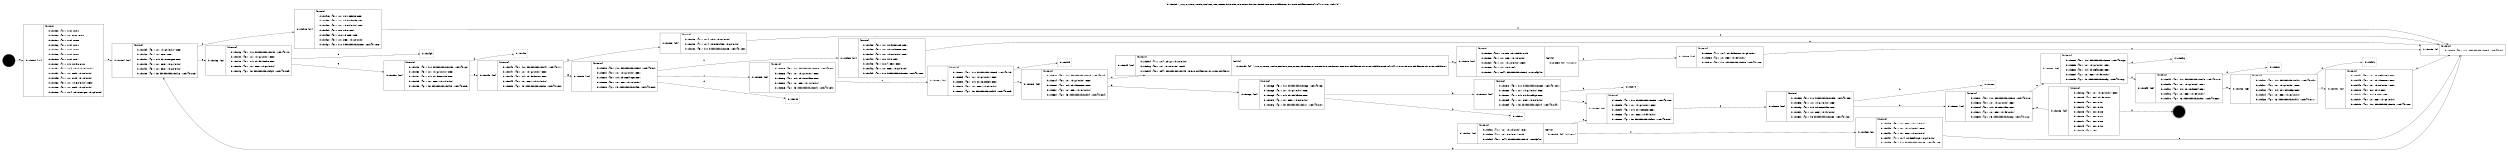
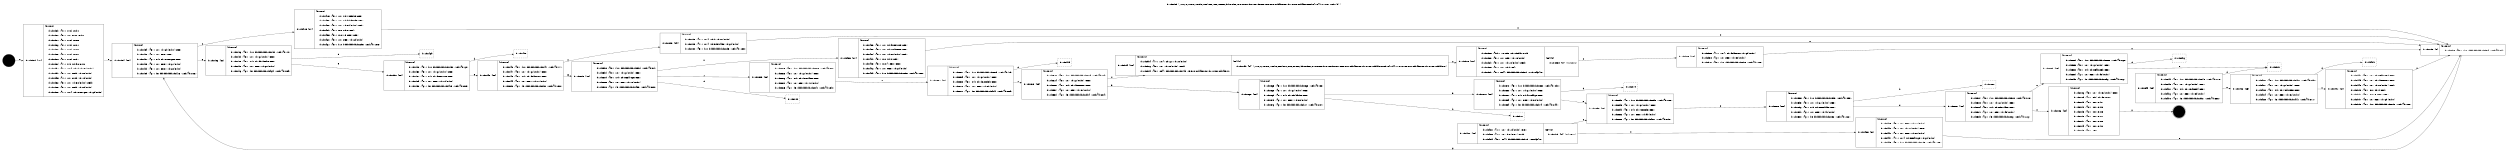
  digraph {
    fontname="DejaVu Sans Mono"
    label="0x401d80 (/mnt/c/Users/mathe/Desktop/tcc/POCII/binaries/extr_macvimsrcgui_mac.c_EventModifiers2VimMouseModifiers_Final-ollvm.out::main(0))"
    labelloc=t
    rankdir=LR
    node [fontname="DejaVu Sans Mono" shape=record]
    edge [fontname="DejaVu Sans Mono"]
    Entry [fillcolor=black height=0.3 shape=circle style=filled width=0.3]
    n2 [label="{\n     0x401d80 [47]\l\n     | [instrs]\l\n     &nbsp;&nbsp;0x401d80 \<+1\>: push %rbp\l\n     &nbsp;&nbsp;0x401d81 \<+3\>: mov %rsp,%rbp\l\n     &nbsp;&nbsp;0x401d84 \<+2\>: push %r15\l\n     &nbsp;&nbsp;0x401d86 \<+2\>: push %r14\l\n     &nbsp;&nbsp;0x401d88 \<+2\>: push %r13\l\n     &nbsp;&nbsp;0x401d8a \<+2\>: push %r12\l\n     &nbsp;&nbsp;0x401d8c \<+1\>: push %rbx\l\n     &nbsp;&nbsp;0x401d8d \<+7\>: sub $0x98,%rsp\l\n     &nbsp;&nbsp;0x401d94 \<+7\>: movl $0x0,-0x34(%rbp)\l\n     &nbsp;&nbsp;0x401d9b \<+3\>: mov %edi,-0x38(%rbp)\l\n     &nbsp;&nbsp;0x401d9e \<+4\>: mov %rsi,-0x40(%rbp)\l\n     &nbsp;&nbsp;0x401da2 \<+3\>: mov -0x38(%rbp),%edi\l\n     &nbsp;&nbsp;0x401da5 \<+3\>: mov %edi,-0x30(%rbp)\l\n     &nbsp;&nbsp;0x401da8 \<+7\>: movl $0x87a37653,-0x60(%rbp)\l\n  }"]
    n3 [label="{\n     0x401daf [23]\l\n     | [instrs]\l\n     &nbsp;&nbsp;0x401daf \<+3\>: mov -0x60(%rbp),%eax\l\n     &nbsp;&nbsp;0x401db2 \<+2\>: mov %eax,%ecx\l\n     &nbsp;&nbsp;0x401db4 \<+6\>: sub $0x87a37653,%ecx\l\n     &nbsp;&nbsp;0x401dba \<+3\>: mov %eax,-0x64(%rbp)\l\n     &nbsp;&nbsp;0x401dbd \<+3\>: mov %ecx,-0x68(%rbp)\l\n     &nbsp;&nbsp;0x401dc0 \<+6\>: je 0000000000401f4e \<main+0x1ce\>\l\n  }"]
    n4 [label="{\n     0x401f4e [27]\l\n     | [instrs]\l\n     &nbsp;&nbsp;0x401f4e \<+5\>: mov $0x7ca58b5,%eax\l\n     &nbsp;&nbsp;0x401f53 \<+5\>: mov $0x9079a39e,%ecx\l\n     &nbsp;&nbsp;0x401f58 \<+3\>: mov -0x30(%rbp),%edx\l\n     &nbsp;&nbsp;0x401f5b \<+3\>: cmp $0x2,%edx\l\n     &nbsp;&nbsp;0x401f5e \<+3\>: cmovne %ecx,%eax\l\n     &nbsp;&nbsp;0x401f61 \<+3\>: mov %eax,-0x60(%rbp)\l\n     &nbsp;&nbsp;0x401f64 \<+5\>: jmp 000000000040220e \<main+0x48e\>\l\n  }"]
    n5 [label="{\n     0x401dc6 [22]\l\n     | [instrs]\l\n     &nbsp;&nbsp;0x401dc6 \<+5\>: jmp 0000000000401dcb \<main+0x4b\>\l\n     &nbsp;&nbsp;0x401dcb \<+3\>: mov -0x64(%rbp),%eax\l\n     &nbsp;&nbsp;0x401dce \<+5\>: sub $0x9079a39e,%eax\l\n     &nbsp;&nbsp;0x401dd3 \<+3\>: mov %eax,-0x6c(%rbp)\l\n     &nbsp;&nbsp;0x401dd6 \<+6\>: je 0000000000401f69 \<main+0x1e9\>\l\n  }"]
    n6 [label="{\n     0x40220e [5]\l\n     | [instrs]\l\n     &nbsp;&nbsp;0x40220e \<+5\>: jmp 0000000000401daf \<main+0x2f\>\l\n  }"]
    n7 [label="{\n     0x401f69\l\n  }" style=dashed]
    n8 [label="{\n     0x401ddc [22]\l\n     | [instrs]\l\n     &nbsp;&nbsp;0x401ddc \<+5\>: jmp 0000000000401de1 \<main+0x61\>\l\n     &nbsp;&nbsp;0x401de1 \<+3\>: mov -0x64(%rbp),%eax\l\n     &nbsp;&nbsp;0x401de4 \<+5\>: sub $0x91ea7cce,%eax\l\n     &nbsp;&nbsp;0x401de9 \<+3\>: mov %eax,-0x70(%rbp)\l\n     &nbsp;&nbsp;0x401dec \<+6\>: je 0000000000401fbe \<main+0x23e\>\l\n  }"]
    n9 [label="{\n     0x401fbe\l\n  }" style=dashed]
    n10 [label="{\n     0x401df2 [22]\l\n     | [instrs]\l\n     &nbsp;&nbsp;0x401df2 \<+5\>: jmp 0000000000401df7 \<main+0x77\>\l\n     &nbsp;&nbsp;0x401df7 \<+3\>: mov -0x64(%rbp),%eax\l\n     &nbsp;&nbsp;0x401dfa \<+5\>: sub $0x9cfa2781,%eax\l\n     &nbsp;&nbsp;0x401dff \<+3\>: mov %eax,-0x74(%rbp)\l\n     &nbsp;&nbsp;0x401e02 \<+6\>: je 00000000004021b3 \<main+0x433\>\l\n  }"]
    Exit [fillcolor=black height=0.3 peripheries=2 shape=circle style=filled width=0.3]
    n12 [label="{\n     0x4021b3 [19]\l\n     | [instrs]\l\n     &nbsp;&nbsp;0x4021b3 \<+7\>: movl $0x0,-0x34(%rbp)\l\n     &nbsp;&nbsp;0x4021ba \<+7\>: movl $0x3037d9e2,-0x60(%rbp)\l\n     &nbsp;&nbsp;0x4021c1 \<+5\>: jmp 000000000040220e \<main+0x48e\>\l\n  }"]
    n13 [label="{\n     0x401e08 [22]\l\n     | [instrs]\l\n     &nbsp;&nbsp;0x401e08 \<+5\>: jmp 0000000000401e0d \<main+0x8d\>\l\n     &nbsp;&nbsp;0x401e0d \<+3\>: mov -0x64(%rbp),%eax\l\n     &nbsp;&nbsp;0x401e10 \<+5\>: sub $0xae5f716e,%eax\l\n     &nbsp;&nbsp;0x401e15 \<+3\>: mov %eax,-0x78(%rbp)\l\n     &nbsp;&nbsp;0x401e18 \<+6\>: je 0000000000401fa3 \<main+0x223\>\l\n  }"]
    n14 [label="{\n     0x402035 [18]\l\n     | [instrs]\l\n     &nbsp;&nbsp;0x402035 \<+7\>: movl $0x9cfa2781,-0x60(%rbp)\l\n     &nbsp;&nbsp;0x40203c \<+6\>: mov %eax,-0xac(%rbp)\l\n     &nbsp;&nbsp;0x402042 \<+5\>: jmp 000000000040220e \<main+0x48e\>\l\n  }"]
    n15 [label="{\n     0x401fa3 [27]\l\n     | [instrs]\l\n     &nbsp;&nbsp;0x401fa3 \<+5\>: mov $0x91ea7cce,%eax\l\n     &nbsp;&nbsp;0x401fa8 \<+5\>: mov $0x7cdb155e,%ecx\l\n     &nbsp;&nbsp;0x401fad \<+3\>: mov -0x2c(%rbp),%edx\l\n     &nbsp;&nbsp;0x401fb0 \<+3\>: cmp $0x1,%edx\l\n     &nbsp;&nbsp;0x401fb3 \<+3\>: cmovl %ecx,%eax\l\n     &nbsp;&nbsp;0x401fb6 \<+3\>: mov %eax,-0x60(%rbp)\l\n     &nbsp;&nbsp;0x401fb9 \<+5\>: jmp 000000000040220e \<main+0x48e\>\l\n  }"]
    n16 [label="{\n     0x401e1e [22]\l\n     | [instrs]\l\n     &nbsp;&nbsp;0x401e1e \<+5\>: jmp 0000000000401e23 \<main+0xa3\>\l\n     &nbsp;&nbsp;0x401e23 \<+3\>: mov -0x64(%rbp),%eax\l\n     &nbsp;&nbsp;0x401e26 \<+5\>: sub $0xd148df23,%eax\l\n     &nbsp;&nbsp;0x401e2b \<+3\>: mov %eax,-0x7c(%rbp)\l\n     &nbsp;&nbsp;0x401e2e \<+6\>: je 00000000004021db \<main+0x45b\>\l\n  }"]
    n17 [label="{\n     0x4021db\l\n  }" style=dashed]
    n18 [label="{\n     0x40201e [23]\l\n     | [instrs]\l\n     &nbsp;&nbsp;0x40201e \<+10\>: movabs $0x4030f2,%rdi\l\n     &nbsp;&nbsp;0x402028 \<+3\>: mov %eax,-0x4c(%rbp)\l\n     &nbsp;&nbsp;0x40202b \<+3\>: mov -0x4c(%rbp),%esi\l\n     &nbsp;&nbsp;0x40202e \<+2\>: mov $0x0,%al\l\n     &nbsp;&nbsp;0x402030 \<+5\>: call 0000000000401030 \<printf@plt\>\l\n     | [calls]\l\n     &nbsp;&nbsp;0x401030 \{1\} (unknown)\l\n  }"]
    n19 [label="{\n     0x401e34 [22]\l\n     | [instrs]\l\n     &nbsp;&nbsp;0x401e34 \<+5\>: jmp 0000000000401e39 \<main+0xb9\>\l\n     &nbsp;&nbsp;0x401e39 \<+3\>: mov -0x64(%rbp),%eax\l\n     &nbsp;&nbsp;0x401e3c \<+5\>: sub $0xd845cd5b,%eax\l\n     &nbsp;&nbsp;0x401e41 \<+3\>: mov %eax,-0x80(%rbp)\l\n     &nbsp;&nbsp;0x401e44 \<+6\>: je 0000000000401fd9 \<main+0x259\>\l\n  }"]
    n20 [label="{\n     0x401f2b\l\n  }" style=dashed]
    n21 [label="{\n     0x401fd9\l\n  }" style=dashed]
    n22 [label="{\n     0x401e4a [25]\l\n     | [instrs]\l\n     &nbsp;&nbsp;0x401e4a \<+5\>: jmp 0000000000401e4f \<main+0xcf\>\l\n     &nbsp;&nbsp;0x401e4f \<+3\>: mov -0x64(%rbp),%eax\l\n     &nbsp;&nbsp;0x401e52 \<+5\>: sub $0xdbae51e1,%eax\l\n     &nbsp;&nbsp;0x401e57 \<+6\>: mov %eax,-0x84(%rbp)\l\n     &nbsp;&nbsp;0x401e5d \<+6\>: je 000000000040200f \<main+0x28f\>\l\n  }"]
    n23 [label="{\n     0x401ff4 [27]\l\n     | [instrs]\l\n     &nbsp;&nbsp;0x401ff4 \<+5\>: mov $0x3ef02ce0,%eax\l\n     &nbsp;&nbsp;0x401ff9 \<+5\>: mov $0xdbae51e1,%ecx\l\n     &nbsp;&nbsp;0x401ffe \<+3\>: mov -0x2c(%rbp),%edx\l\n     &nbsp;&nbsp;0x402001 \<+3\>: cmp $0x0,%edx\l\n     &nbsp;&nbsp;0x402004 \<+3\>: cmove %ecx,%eax\l\n     &nbsp;&nbsp;0x402007 \<+3\>: mov %eax,-0x60(%rbp)\l\n     &nbsp;&nbsp;0x40200a \<+5\>: jmp 000000000040220e \<main+0x48e\>\l\n  }"]
    n24 [label="{\n     0x40200f [15]\l\n     | [instrs]\l\n     &nbsp;&nbsp;0x40200f \<+7\>: movl $0x64,-0x48(%rbp)\l\n     &nbsp;&nbsp;0x402016 \<+3\>: mov -0x48(%rbp),%edi\l\n     &nbsp;&nbsp;0x402019 \<+5\>: call 0000000000401790 \<EventModifiers2VimMouseModifiers\>\l\n     | [calls]\l\n     &nbsp;&nbsp;0x401790 \{1\} (/mnt/c/Users/mathe/Desktop/tcc/POCII/binaries/extr_macvimsrcgui_mac.c_EventModifiers2VimMouseModifiers_Final-ollvm.out::EventModifiers2VimMouseModifiers)\l\n  }"]
    n25 [label="{\n     0x401e63 [25]\l\n     | [instrs]\l\n     &nbsp;&nbsp;0x401e63 \<+5\>: jmp 0000000000401e68 \<main+0xe8\>\l\n     &nbsp;&nbsp;0x401e68 \<+3\>: mov -0x64(%rbp),%eax\l\n     &nbsp;&nbsp;0x401e6b \<+5\>: sub $0xe0db9cb2,%eax\l\n     &nbsp;&nbsp;0x401e70 \<+6\>: mov %eax,-0x88(%rbp)\l\n     &nbsp;&nbsp;0x401e76 \<+6\>: je 0000000000402047 \<main+0x2c7\>\l\n  }"]
    n26 [label="{\n     0x401f12 [25]\l\n     | [instrs]\l\n     &nbsp;&nbsp;0x401f12 \<+5\>: jmp 0000000000401f17 \<main+0x197\>\l\n     &nbsp;&nbsp;0x401f17 \<+3\>: mov -0x64(%rbp),%eax\l\n     &nbsp;&nbsp;0x401f1a \<+5\>: sub $0x7cdb155e,%eax\l\n     &nbsp;&nbsp;0x401f1f \<+6\>: mov %eax,-0xa4(%rbp)\l\n     &nbsp;&nbsp;0x401f25 \<+6\>: je 0000000000401ff4 \<main+0x274\>\l\n  }"]
    n27 [label="{\n     0x402047\l\n  }" style=dashed]
    n28 [label="{\n     0x401e7c [25]\l\n     | [instrs]\l\n     &nbsp;&nbsp;0x401e7c \<+5\>: jmp 0000000000401e81 \<main+0x101\>\l\n     &nbsp;&nbsp;0x401e81 \<+3\>: mov -0x64(%rbp),%eax\l\n     &nbsp;&nbsp;0x401e84 \<+5\>: sub $0xf711996c,%eax\l\n     &nbsp;&nbsp;0x401e89 \<+6\>: mov %eax,-0x8c(%rbp)\l\n     &nbsp;&nbsp;0x401e8f \<+6\>: je 000000000040207f \<main+0x2ff\>\l\n  }"]
    n29 [label="{\n     0x4020d2\l\n  }" style=dashed]
    n30 [label="{\n     0x40207f\l\n  }" style=dashed]
    n31 [label="{\n     0x401e95 [25]\l\n     | [instrs]\l\n     &nbsp;&nbsp;0x401e95 \<+5\>: jmp 0000000000401e9a \<main+0x11a\>\l\n     &nbsp;&nbsp;0x401e9a \<+3\>: mov -0x64(%rbp),%eax\l\n     &nbsp;&nbsp;0x401e9d \<+5\>: sub $0x7ca58b5,%eax\l\n     &nbsp;&nbsp;0x401ea2 \<+6\>: mov %eax,-0x90(%rbp)\l\n     &nbsp;&nbsp;0x401ea8 \<+6\>: je 0000000000401f81 \<main+0x201\>\l\n  }"]
    n32 [label="{\n     0x401ef9 [25]\l\n     | [instrs]\l\n     &nbsp;&nbsp;0x401ef9 \<+5\>: jmp 0000000000401efe \<main+0x17e\>\l\n     &nbsp;&nbsp;0x401efe \<+3\>: mov -0x64(%rbp),%eax\l\n     &nbsp;&nbsp;0x401f01 \<+5\>: sub $0x4549530f,%eax\l\n     &nbsp;&nbsp;0x401f06 \<+6\>: mov %eax,-0xa0(%rbp)\l\n     &nbsp;&nbsp;0x401f0c \<+6\>: je 00000000004020d2 \<main+0x352\>\l\n  }"]
    n33 [label="{\n     0x401eae [25]\l\n     | [instrs]\l\n     &nbsp;&nbsp;0x401eae \<+5\>: jmp 0000000000401eb3 \<main+0x133\>\l\n     &nbsp;&nbsp;0x401eb3 \<+3\>: mov -0x64(%rbp),%eax\l\n     &nbsp;&nbsp;0x401eb6 \<+5\>: sub $0x1532b908,%eax\l\n     &nbsp;&nbsp;0x401ebb \<+6\>: mov %eax,-0x94(%rbp)\l\n     &nbsp;&nbsp;0x401ec1 \<+6\>: je 00000000004021a2 \<main+0x422\>\l\n  }"]
    n34 [label="{\n     0x402196\l\n  }" style=dashed]
    n35 [label="{\n     0x401f81 [13]\l\n     | [instrs]\l\n     &nbsp;&nbsp;0x401f81 \<+4\>: mov -0x40(%rbp),%rax\l\n     &nbsp;&nbsp;0x401f85 \<+4\>: mov 0x8(%rax),%rdi\l\n     &nbsp;&nbsp;0x401f89 \<+5\>: call 0000000000401040 \<atoi@plt\>\l\n     | [calls]\l\n     &nbsp;&nbsp;0x401040 \{1\} (unknown)\l\n  }"]
    n36 [label="{\n     0x401f8e [21]\l\n     | [instrs]\l\n     &nbsp;&nbsp;0x401f8e \<+3\>: mov %eax,-0x44(%rbp)\l\n     &nbsp;&nbsp;0x401f91 \<+3\>: mov -0x44(%rbp),%eax\l\n     &nbsp;&nbsp;0x401f94 \<+3\>: mov %eax,-0x2c(%rbp)\l\n     &nbsp;&nbsp;0x401f97 \<+7\>: movl $0xae5f716e,-0x60(%rbp)\l\n     &nbsp;&nbsp;0x401f9e \<+5\>: jmp 000000000040220e \<main+0x48e\>\l\n  }"]
    n37 [label="{\n     0x4021a2\l\n  }" style=dashed]
    n38 [label="{\n     0x401ec7 [25]\l\n     | [instrs]\l\n     &nbsp;&nbsp;0x401ec7 \<+5\>: jmp 0000000000401ecc \<main+0x14c\>\l\n     &nbsp;&nbsp;0x401ecc \<+3\>: mov -0x64(%rbp),%eax\l\n     &nbsp;&nbsp;0x401ecf \<+5\>: sub $0x3037d9e2,%eax\l\n     &nbsp;&nbsp;0x401ed4 \<+6\>: mov %eax,-0x98(%rbp)\l\n     &nbsp;&nbsp;0x401eda \<+6\>: je 00000000004021c6 \<main+0x446\>\l\n  }"]
    n39 [label="{\n     0x401ee0 [25]\l\n     | [instrs]\l\n     &nbsp;&nbsp;0x401ee0 \<+5\>: jmp 0000000000401ee5 \<main+0x165\>\l\n     &nbsp;&nbsp;0x401ee5 \<+3\>: mov -0x64(%rbp),%eax\l\n     &nbsp;&nbsp;0x401ee8 \<+5\>: sub $0x3ef02ce0,%eax\l\n     &nbsp;&nbsp;0x401eed \<+6\>: mov %eax,-0x9c(%rbp)\l\n     &nbsp;&nbsp;0x401ef3 \<+6\>: je 0000000000402196 \<main+0x416\>\l\n  }"]
    n40 [label="{\n     0x4021c6 [21]\l\n     | [instrs]\l\n     &nbsp;&nbsp;0x4021c6 \<+3\>: mov -0x34(%rbp),%eax\l\n     &nbsp;&nbsp;0x4021c9 \<+7\>: add $0x98,%rsp\l\n     &nbsp;&nbsp;0x4021d0 \<+1\>: pop %rbx\l\n     &nbsp;&nbsp;0x4021d1 \<+2\>: pop %r12\l\n     &nbsp;&nbsp;0x4021d3 \<+2\>: pop %r13\l\n     &nbsp;&nbsp;0x4021d5 \<+2\>: pop %r14\l\n     &nbsp;&nbsp;0x4021d7 \<+2\>: pop %r15\l\n     &nbsp;&nbsp;0x4021d9 \<+1\>: pop %rbp\l\n     &nbsp;&nbsp;0x4021da \<+1\>: ret\l\n  }"]
    Entry -> n2 [label=" 1"]
    n2 -> n3 [label=" 1"]
    n3 -> n4 [label=" 1"]
    n3 -> n5 [label=" 6"]
    n4 -> n6 [label=" 1"]
    n5 -> n7 [label=" 0"]
    n5 -> n8 [label=" 6"]
    n6 -> n3 [label=" 6"]
    n8 -> n9 [label=" 0"]
    n8 -> n10 [label=" 6"]
    n10 -> n12 [label=" 1"]
    n10 -> n13 [label=" 5"]
    n12 -> n6 [label=" 1"]
    n13 -> n15 [label=" 1"]
    n13 -> n16 [label=" 4"]
    n13 -> n17 [label=" 0"]
    n14 -> n6 [label=" 1"]
    n15 -> n6 [label=" 1"]
    n16 -> n19 [label=" 4"]
    n18 -> n14 [label=" 1"]
    n19 -> n21 [label=" 0"]
    n19 -> n22 [label=" 4"]
    n22 -> n24 [label=" 1"]
    n22 -> n25 [label=" 3"]
    n23 -> n6 [label=" 1"]
    n24 -> n18 [label=" 1"]
    n25 -> n27 [label=" 0"]
    n25 -> n28 [label=" 3"]
    n26 -> n20 [label=" 0"]
    n26 -> n23 [label=" 1"]
    n28 -> n30 [label=" 0"]
    n28 -> n31 [label=" 3"]
    n31 -> n33 [label=" 2"]
    n32 -> n26 [label=" 1"]
    n32 -> n29 [label=" 0"]
    n33 -> n37 [label=" 0"]
    n33 -> n38 [label=" 2"]
    n35 -> n31 [label=" 1"]
    n35 -> n36 [label=" 1"]
    n36 -> n6 [label=" 1"]
    n38 -> n39 [label=" 1"]
-   n40 -> n38 [label=" 1"]
-   n39 -> n32 [label=" 1"]
+   n38 -> n40 [label=" 1"]
+   n39 -> n29 [label=" 1"]
    n39 -> n34 [label=" 0"]
    n40 -> Exit [label=" 1"]
  }
